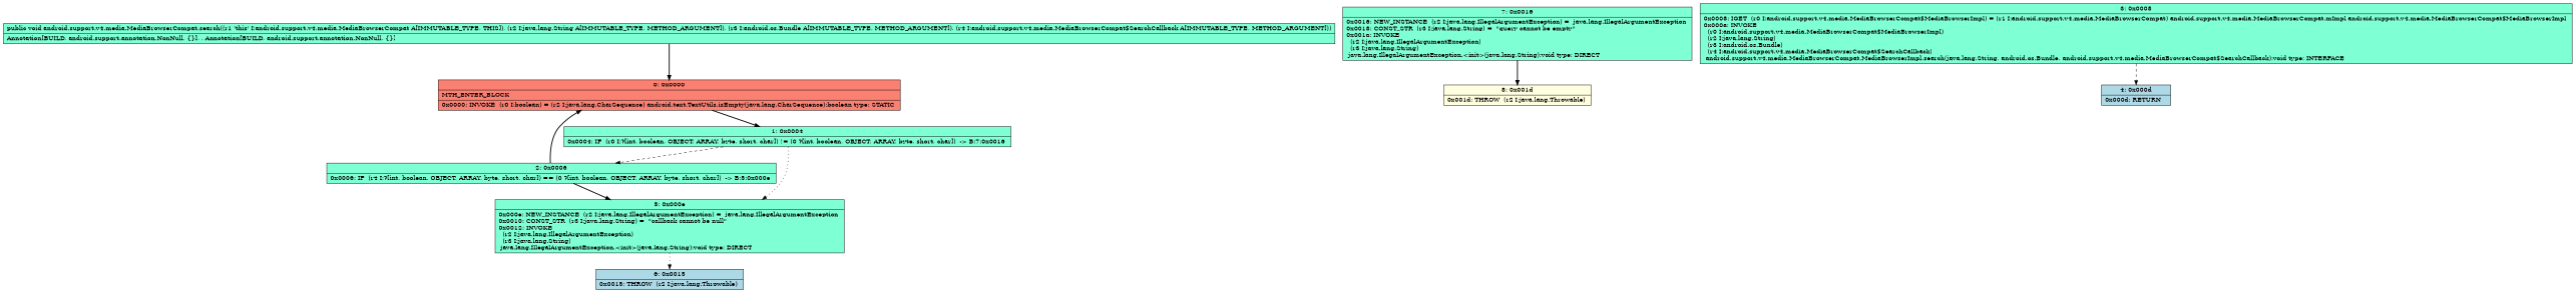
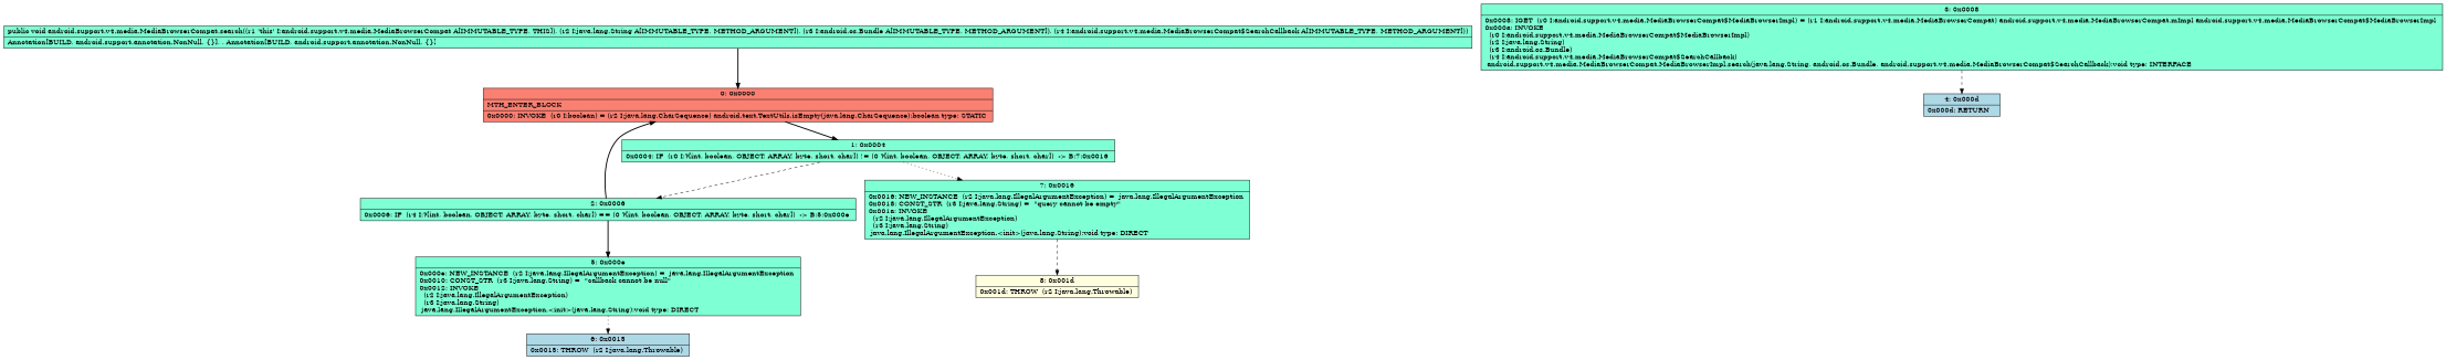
  digraph {
    node [fillcolor=aquamarine shape=record style=filled]
    edge [style=bold]
    n1 [fillcolor=salmon label="{0\:\ 0x0000|MTH_ENTER_BLOCK\l|0x0000: INVOKE  (r0 I:boolean) = (r2 I:java.lang.CharSequence) android.text.TextUtils.isEmpty(java.lang.CharSequence):boolean type: STATIC \l}"]
    n2 [label="{1\:\ 0x0004|0x0004: IF  (r0 I:?[int, boolean, OBJECT, ARRAY, byte, short, char]) != (0 ?[int, boolean, OBJECT, ARRAY, byte, short, char])  \-\> B:7:0x0016 \l}"]
    n3 [label="{2\:\ 0x0006|0x0006: IF  (r4 I:?[int, boolean, OBJECT, ARRAY, byte, short, char]) == (0 ?[int, boolean, OBJECT, ARRAY, byte, short, char])  \-\> B:5:0x000e \l}"]
    n4 [label="{7\:\ 0x0016|0x0016: NEW_INSTANCE  (r2 I:java.lang.IllegalArgumentException) =  java.lang.IllegalArgumentException \l0x0018: CONST_STR  (r3 I:java.lang.String) =  \"query cannot be empty\" \l0x001a: INVOKE  \l  (r2 I:java.lang.IllegalArgumentException)\l  (r3 I:java.lang.String)\l java.lang.IllegalArgumentException.\<init\>(java.lang.String):void type: DIRECT \l}"]
    n5 [label="{5\:\ 0x000e|0x000e: NEW_INSTANCE  (r2 I:java.lang.IllegalArgumentException) =  java.lang.IllegalArgumentException \l0x0010: CONST_STR  (r3 I:java.lang.String) =  \"callback cannot be null\" \l0x0012: INVOKE  \l  (r2 I:java.lang.IllegalArgumentException)\l  (r3 I:java.lang.String)\l java.lang.IllegalArgumentException.\<init\>(java.lang.String):void type: DIRECT \l}"]
    n6 [fillcolor=lightyellow label="{8\:\ 0x001d|0x001d: THROW  (r2 I:java.lang.Throwable) \l}"]
    n7 [label="{3\:\ 0x0008|0x0008: IGET  (r0 I:android.support.v4.media.MediaBrowserCompat$MediaBrowserImpl) = (r1 I:android.support.v4.media.MediaBrowserCompat) android.support.v4.media.MediaBrowserCompat.mImpl android.support.v4.media.MediaBrowserCompat$MediaBrowserImpl \l0x000a: INVOKE  \l  (r0 I:android.support.v4.media.MediaBrowserCompat$MediaBrowserImpl)\l  (r2 I:java.lang.String)\l  (r3 I:android.os.Bundle)\l  (r4 I:android.support.v4.media.MediaBrowserCompat$SearchCallback)\l android.support.v4.media.MediaBrowserCompat.MediaBrowserImpl.search(java.lang.String, android.os.Bundle, android.support.v4.media.MediaBrowserCompat$SearchCallback):void type: INTERFACE \l}"]
    n8 [fillcolor=lightblue label="{4\:\ 0x000d|0x000d: RETURN   \l}"]
    n9 [fillcolor=lightblue label="{6\:\ 0x0015|0x0015: THROW  (r2 I:java.lang.Throwable) \l}"]
    n10 [label="{public void android.support.v4.media.MediaBrowserCompat.search((r1 'this' I:android.support.v4.media.MediaBrowserCompat A[IMMUTABLE_TYPE, THIS]), (r2 I:java.lang.String A[IMMUTABLE_TYPE, METHOD_ARGUMENT]), (r3 I:android.os.Bundle A[IMMUTABLE_TYPE, METHOD_ARGUMENT]), (r4 I:android.support.v4.media.MediaBrowserCompat$SearchCallback A[IMMUTABLE_TYPE, METHOD_ARGUMENT]))  | Annotation[BUILD, android.support.annotation.NonNull, \{\}], , Annotation[BUILD, android.support.annotation.NonNull, \{\}]\l}"]
    n1 -> n2
    n2 -> n3 [style=dashed]
-   n2 -> n5 [style=dotted]
+   n2 -> n4 [style=dotted]
    n3 -> n1
    n3 -> n5
-   n4 -> n6
+   n4 -> n6 [style=dashed]
    n5 -> n9 [style=dotted]
    n7 -> n8 [style=dashed]
    n10 -> n1
  }
